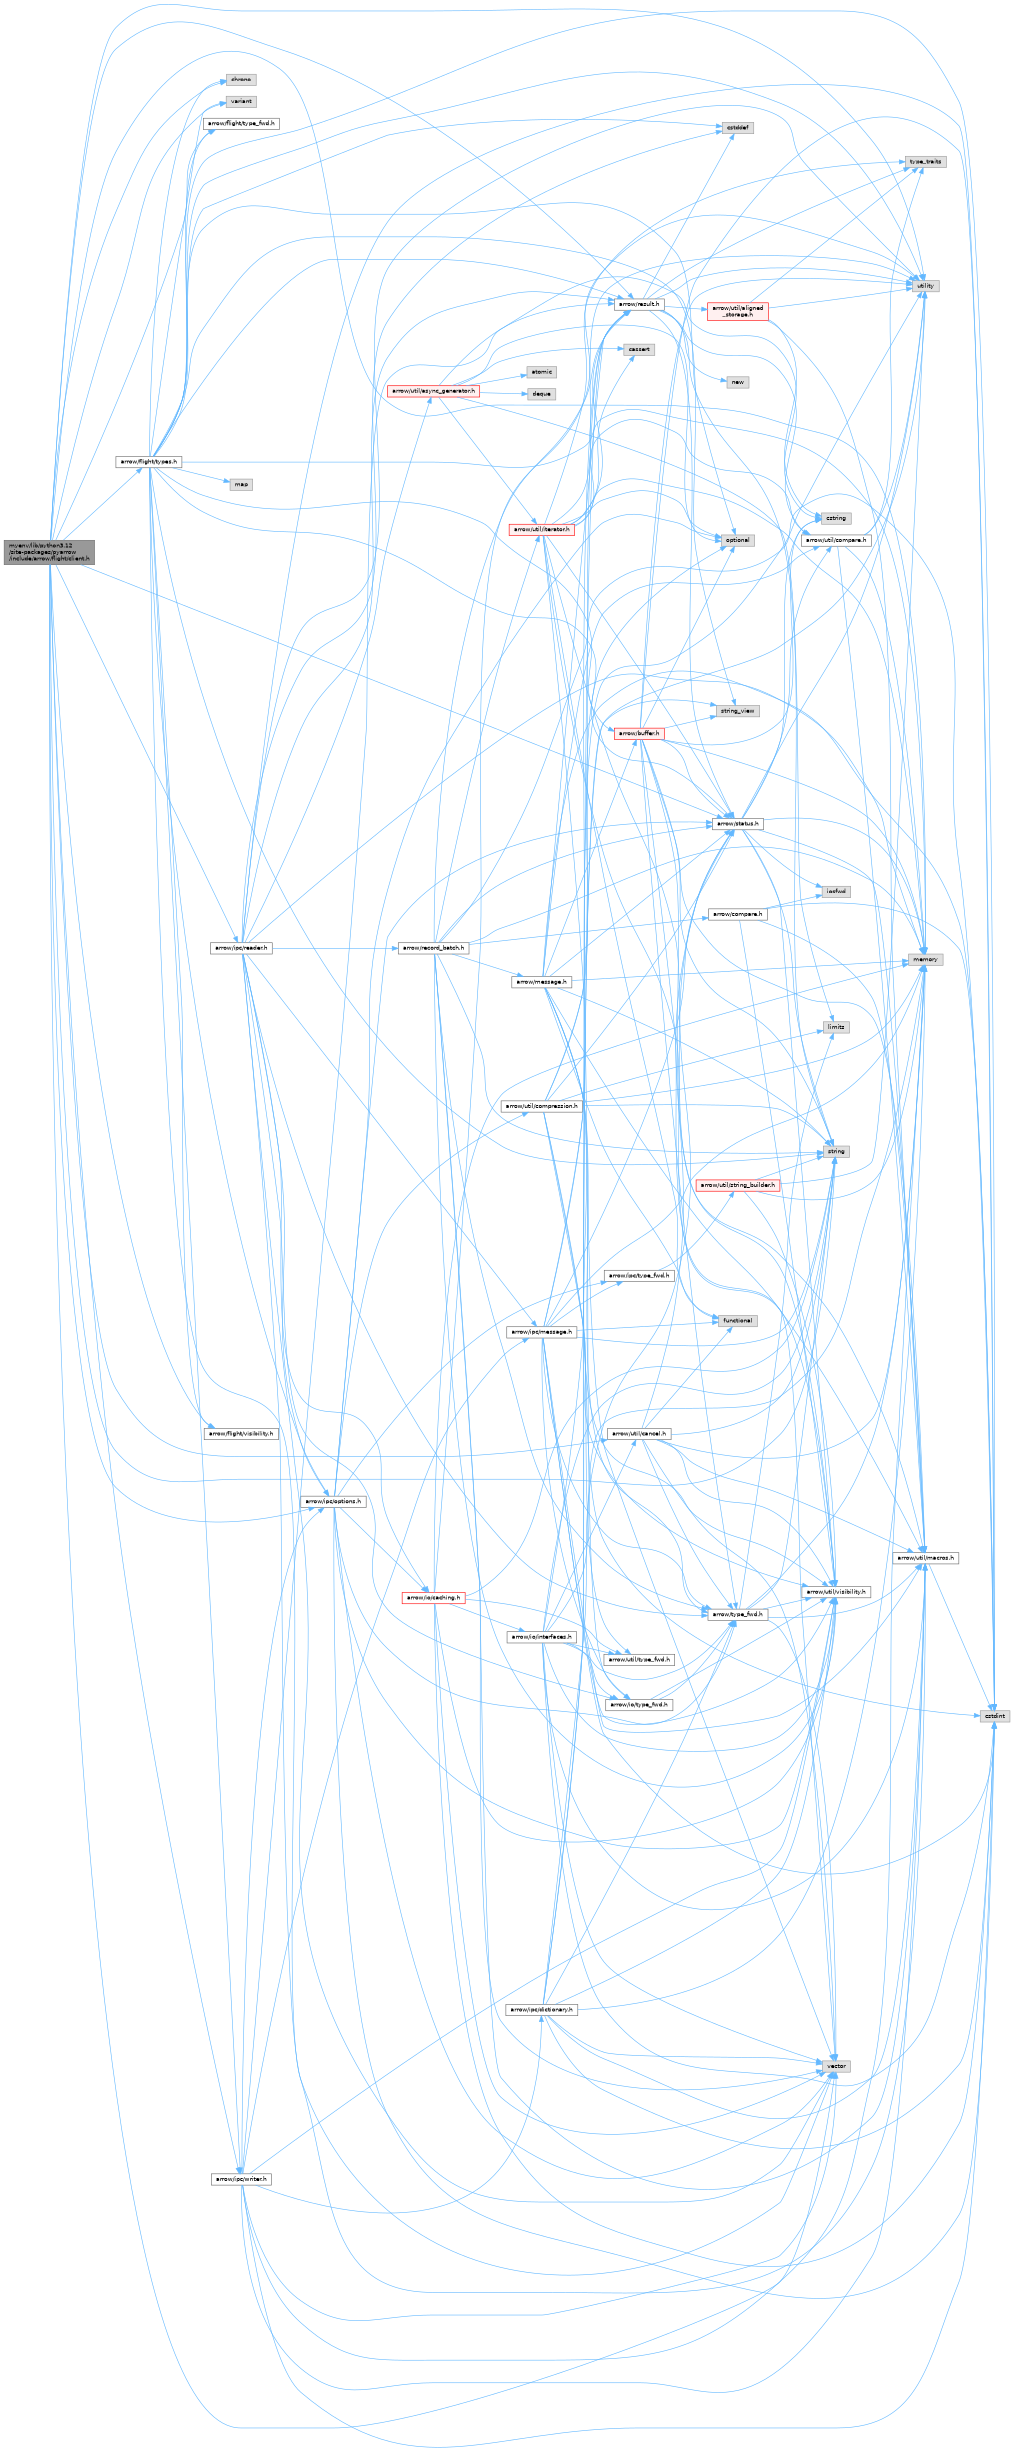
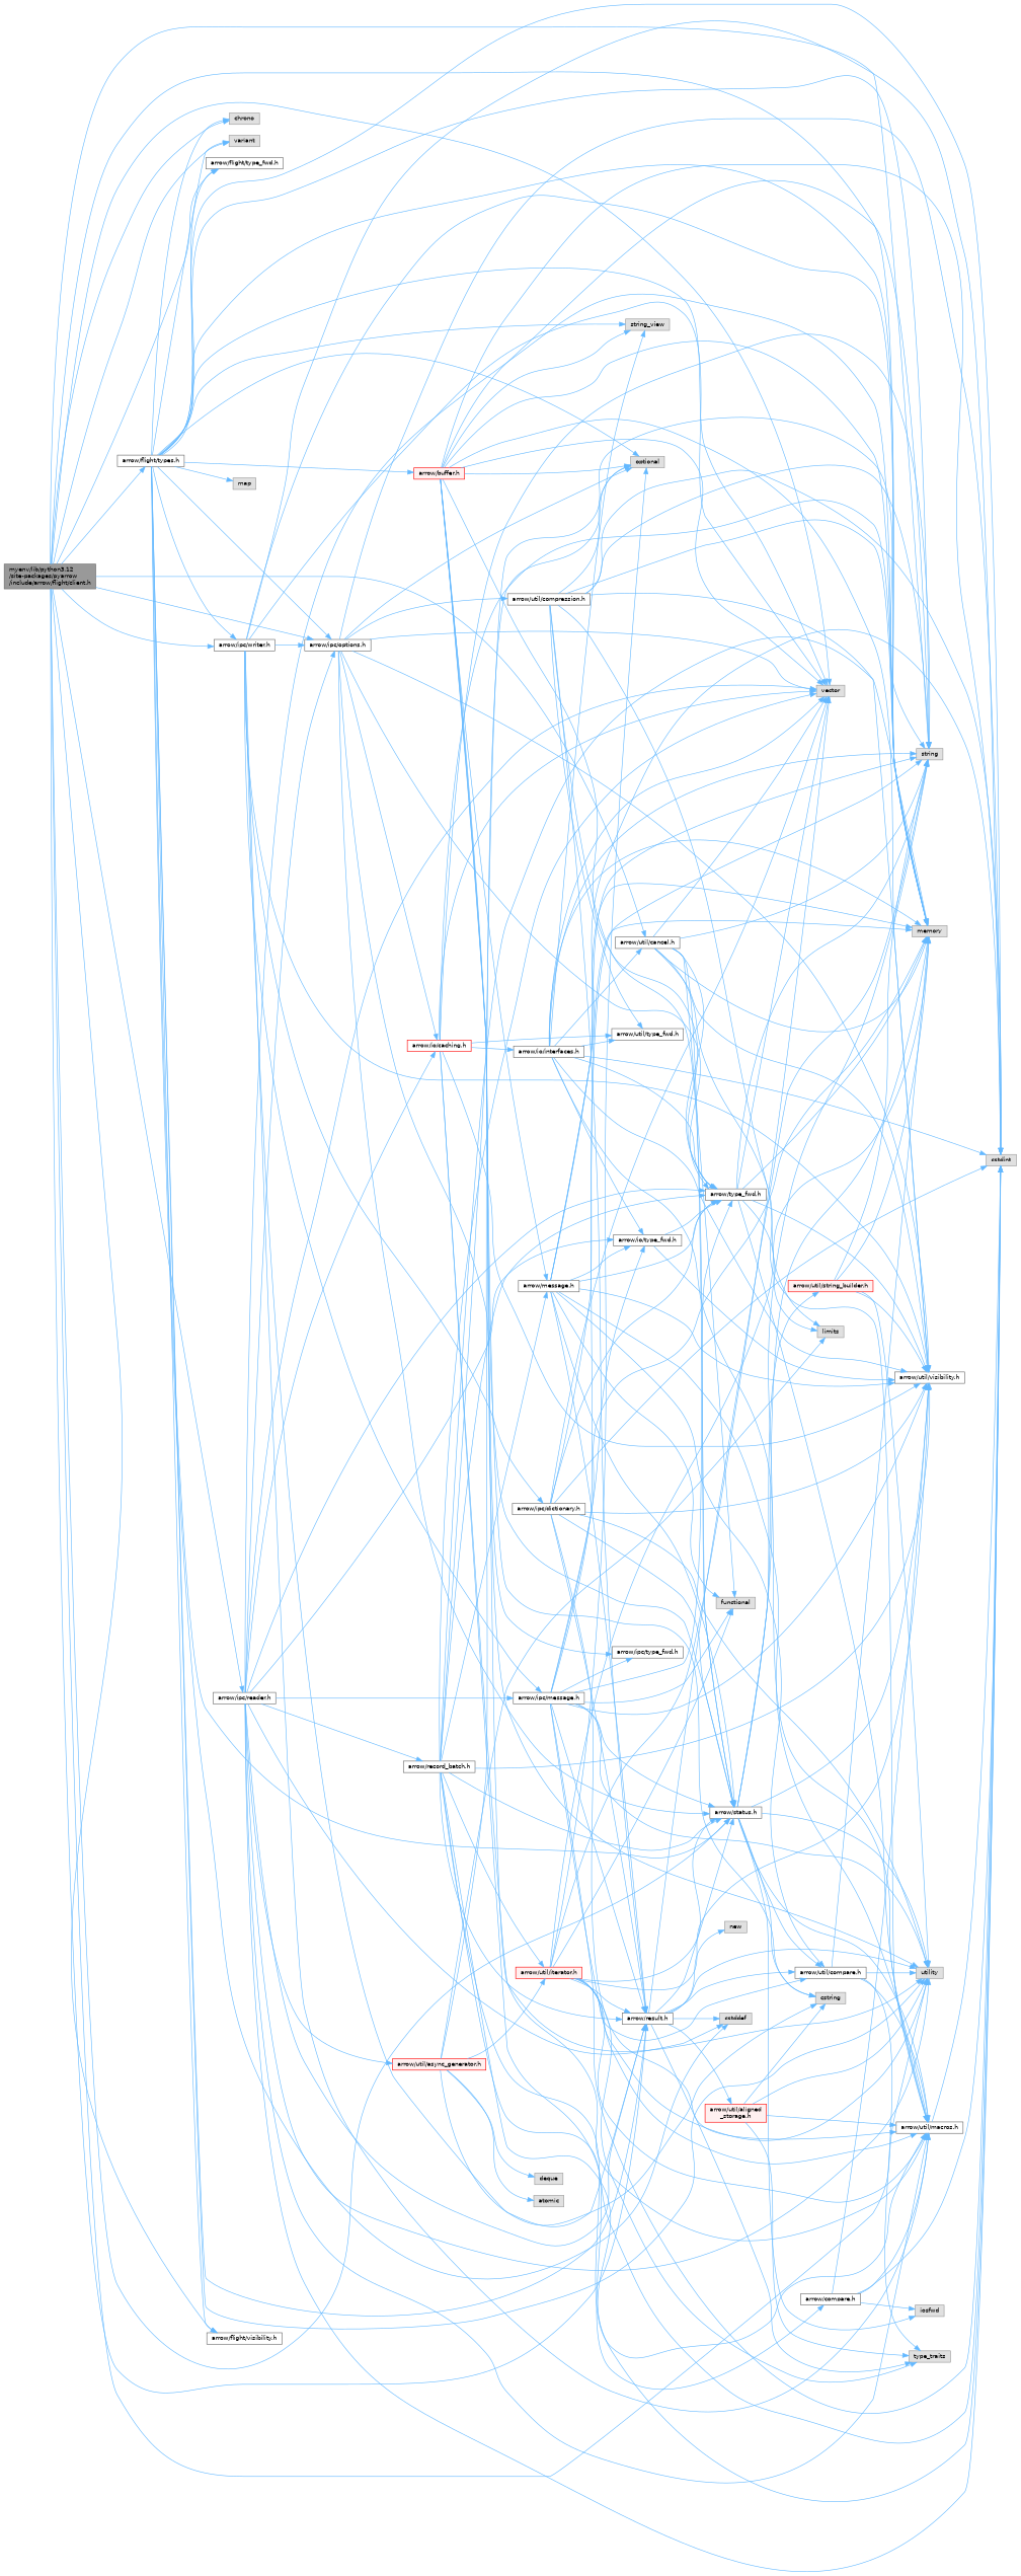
  digraph {
    rankdir=LR
    node [color=grey40 fillcolor=white fontname=Helvetica fontsize=10 shape=box style=filled]
    edge [color=steelblue1 fontname=Helvetica fontsize=10 labelfontname=Helvetica labelfontsize=10 style=solid]
    n1 [color=gray40 fillcolor=grey60 fontcolor=black height=0.2 label="myenv/lib/python3.12\l/site-packages/pyarrow\l/include/arrow/flight/client.h" width=0.4]
    n2 [color=grey60 fillcolor="#E0E0E0" height=0.2 label=chrono width=0.4]
    n3 [color=grey60 fillcolor="#E0E0E0" height=0.2 label=memory width=0.4]
    n4 [color=grey60 fillcolor="#E0E0E0" height=0.2 label=string width=0.4]
    n5 [color=grey60 fillcolor="#E0E0E0" height=0.2 label=utility width=0.4]
    n6 [color=grey60 fillcolor="#E0E0E0" height=0.2 label=variant width=0.4]
    n7 [color=grey60 fillcolor="#E0E0E0" height=0.2 label=vector width=0.4]
    n8 [height=0.2 label="arrow/ipc/options.h" width=0.4]
    n9 [height=0.2 label="arrow/util/cancel.h" width=0.4]
    n10 [height=0.2 label="arrow/status.h" width=0.4]
    n11 [height=0.2 label="arrow/result.h" width=0.4]
    n12 [height=0.2 label="arrow/ipc/reader.h" width=0.4]
    n13 [height=0.2 label="arrow/ipc/writer.h" width=0.4]
    n14 [height=0.2 label="arrow/flight/type_fwd.h" width=0.4]
    n15 [height=0.2 label="arrow/flight/types.h" width=0.4]
    n16 [height=0.2 label="arrow/flight/visibility.h" width=0.4]
    n17 [color=grey60 fillcolor="#E0E0E0" height=0.2 label=cstdint width=0.4]
    n18 [color=grey60 fillcolor="#E0E0E0" height=0.2 label=optional width=0.4]
    n19 [color=red height=0.2 label="arrow/io/caching.h" width=0.4]
    n20 [height=0.2 label="arrow/type_fwd.h" width=0.4]
    n21 [height=0.2 label="arrow/util/visibility.h" width=0.4]
    n22 [height=0.2 label="arrow/ipc/type_fwd.h" width=0.4]
    n23 [height=0.2 label="arrow/util/compression.h" width=0.4]
    n24 [height=0.2 label="arrow/util/macros.h" width=0.4]
    n25 [color=grey60 fillcolor="#E0E0E0" height=0.2 label=functional width=0.4]
    n26 [color=grey60 fillcolor="#E0E0E0" height=0.2 label=cstring width=0.4]
    n27 [color=grey60 fillcolor="#E0E0E0" height=0.2 label=iosfwd width=0.4]
    n28 [height=0.2 label="arrow/util/compare.h" width=0.4]
    n29 [color=red fillcolor="#FFF0F0" height=0.2 label="arrow/util/string_builder.h" width=0.4]
    n30 [color=grey60 fillcolor="#E0E0E0" height=0.2 label=type_traits width=0.4]
    n31 [color=grey60 fillcolor="#E0E0E0" height=0.2 label=cstddef width=0.4]
    n32 [color=grey60 fillcolor="#E0E0E0" height=0.2 label=new width=0.4]
    n33 [color=red fillcolor="#FFF0F0" height=0.2 label="arrow/util/aligned\l_storage.h" width=0.4]
    n34 [height=0.2 label="arrow/io/type_fwd.h" width=0.4]
    n35 [height=0.2 label="arrow/ipc/message.h" width=0.4]
    n36 [height=0.2 label="arrow/record_batch.h" width=0.4]
    n37 [color=red fillcolor="#FFF0F0" height=0.2 label="arrow/util/async_generator.h" width=0.4]
    n38 [height=0.2 label="arrow/ipc/dictionary.h" width=0.4]
    n39 [color=grey60 fillcolor="#E0E0E0" height=0.2 label=string_view width=0.4]
    n40 [color=grey60 fillcolor="#E0E0E0" height=0.2 label=map width=0.4]
    n41 [color=red fillcolor="#FFF0F0" height=0.2 label="arrow/buffer.h" width=0.4]
    n42 [height=0.2 label="arrow/io/interfaces.h" width=0.4]
    n43 [height=0.2 label="arrow/util/type_fwd.h" width=0.4]
    n44 [color=grey60 fillcolor="#E0E0E0" height=0.2 label=limits width=0.4]
    n45 [height=0.2 label="arrow/compare.h" width=0.4]
    n46 [height=0.2 label="arrow/message.h" width=0.4]
    n47 [color=red fillcolor="#FFF0F0" height=0.2 label="arrow/util/iterator.h" width=0.4]
-   n48 [color=grey60 fillcolor="#E0E0E0" height=0.2 label=cassert width=0.4]
    n49 [color=grey60 fillcolor="#E0E0E0" height=0.2 label=atomic width=0.4]
    n50 [color=grey60 fillcolor="#E0E0E0" height=0.2 label=deque width=0.4]
    n1 -> n2
    n1 -> n3
    n1 -> n4
    n1 -> n5
    n1 -> n6
    n1 -> n7
    n1 -> n8
    n1 -> n9
    n1 -> n10
    n1 -> n11
    n1 -> n12
    n1 -> n13
    n1 -> n14
    n1 -> n15
    n1 -> n16
    n8 -> n7
    n8 -> n10
    n8 -> n17
    n8 -> n18
    n8 -> n19
    n8 -> n20
    n8 -> n21
    n8 -> n22
    n8 -> n23
    n9 -> n3
    n9 -> n4
    n9 -> n7
    n9 -> n10
    n9 -> n20
    n9 -> n21
    n9 -> n24
    n9 -> n25
    n10 -> n3
    n10 -> n4
    n10 -> n5
    n10 -> n21
    n10 -> n24
    n10 -> n26
    n10 -> n27
    n10 -> n28
-   n22 -> n29
+   n10 -> n29
    n11 -> n4
    n11 -> n5
    n11 -> n10
    n11 -> n28
    n11 -> n30
    n11 -> n31
    n11 -> n32
    n11 -> n33
    n12 -> n3
    n12 -> n5
    n12 -> n7
    n12 -> n8
    n12 -> n11
    n12 -> n17
    n12 -> n19
    n12 -> n20
    n12 -> n24
    n12 -> n31
    n12 -> n34
    n12 -> n35
    n12 -> n36
    n12 -> n37
    n13 -> n3
    n13 -> n7
    n13 -> n8
    n13 -> n11
    n13 -> n17
    n13 -> n21
    n13 -> n24
    n13 -> n35
    n13 -> n38
    n15 -> n2
    n15 -> n3
    n15 -> n4
    n15 -> n5
    n15 -> n6
    n15 -> n7
    n15 -> n8
    n15 -> n10
    n15 -> n11
    n15 -> n13
    n15 -> n14
    n15 -> n16
    n15 -> n17
    n15 -> n18
    n15 -> n31
    n15 -> n39
    n15 -> n40
    n15 -> n41
    n19 -> n3
    n19 -> n4
    n19 -> n5
    n19 -> n7
    n19 -> n17
    n19 -> n21
    n19 -> n42
    n19 -> n43
    n20 -> n3
    n20 -> n4
    n20 -> n7
    n20 -> n21
    n20 -> n24
    n20 -> n44
    n23 -> n3
    n23 -> n4
    n23 -> n10
    n23 -> n11
    n23 -> n17
    n23 -> n18
    n23 -> n21
    n23 -> n43
    n23 -> n44
    n24 -> n17
    n28 -> n3
    n28 -> n5
    n28 -> n24
    n28 -> n30
    n29 -> n3
    n29 -> n4
    n29 -> n5
    n29 -> n21
    n33 -> n5
    n33 -> n24
    n33 -> n26
    n33 -> n30
    n34 -> n20
    n34 -> n21
    n35 -> n3
    n35 -> n4
    n35 -> n5
    n35 -> n10
    n35 -> n11
    n35 -> n17
    n35 -> n20
    n35 -> n21
    n35 -> n22
    n35 -> n24
    n35 -> n25
    n35 -> n34
    n36 -> n3
    n36 -> n4
    n36 -> n7
    n36 -> n10
    n36 -> n11
    n36 -> n17
    n36 -> n20
    n36 -> n21
    n36 -> n24
    n36 -> n45
    n36 -> n46
    n36 -> n47
    n37 -> n18
    n37 -> n26
    n37 -> n44
    n37 -> n47
-   n37 -> n48
    n37 -> n49
    n37 -> n50
    n38 -> n3
    n38 -> n5
    n38 -> n7
    n38 -> n10
    n38 -> n11
    n38 -> n17
    n38 -> n20
    n38 -> n21
    n38 -> n24
    n41 -> n3
    n41 -> n4
    n41 -> n5
    n41 -> n7
    n41 -> n10
    n41 -> n17
    n41 -> n18
    n41 -> n20
    n41 -> n21
    n41 -> n24
    n41 -> n26
    n41 -> n39
-   n46 -> n41
+   n41 -> n46
    n42 -> n3
    n42 -> n4
    n42 -> n7
    n42 -> n9
    n42 -> n17
    n42 -> n20
    n42 -> n21
    n42 -> n24
    n42 -> n34
    n42 -> n39
    n42 -> n43
    n45 -> n17
    n45 -> n21
    n45 -> n24
    n45 -> n27
    n46 -> n3
    n46 -> n4
    n46 -> n10
    n46 -> n11
    n46 -> n17
    n46 -> n20
    n46 -> n21
    n46 -> n24
    n46 -> n25
    n46 -> n28
    n46 -> n34
    n47 -> n3
    n47 -> n5
    n47 -> n7
    n47 -> n10
    n47 -> n11
    n47 -> n18
    n47 -> n21
    n47 -> n24
    n47 -> n25
    n47 -> n28
    n47 -> n30
-   n47 -> n48
  }
